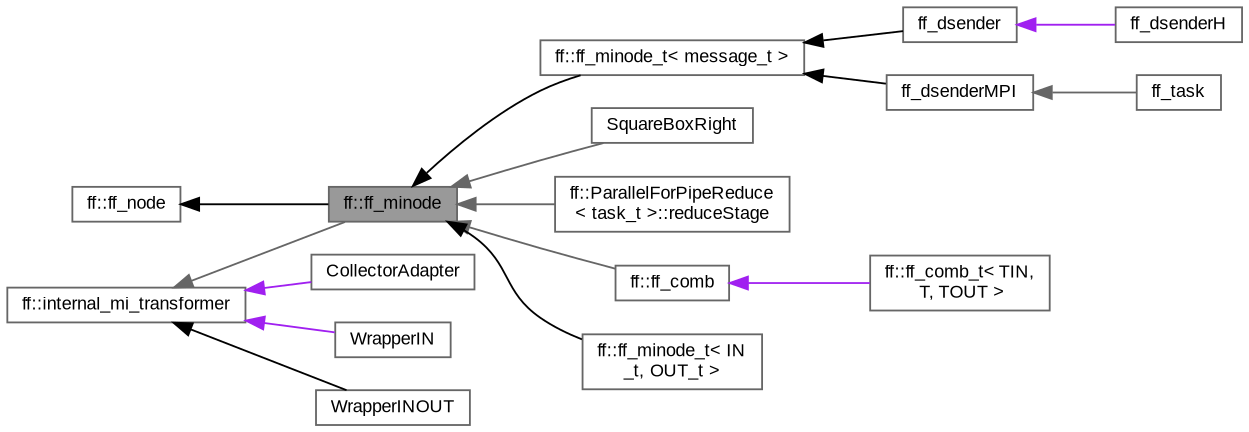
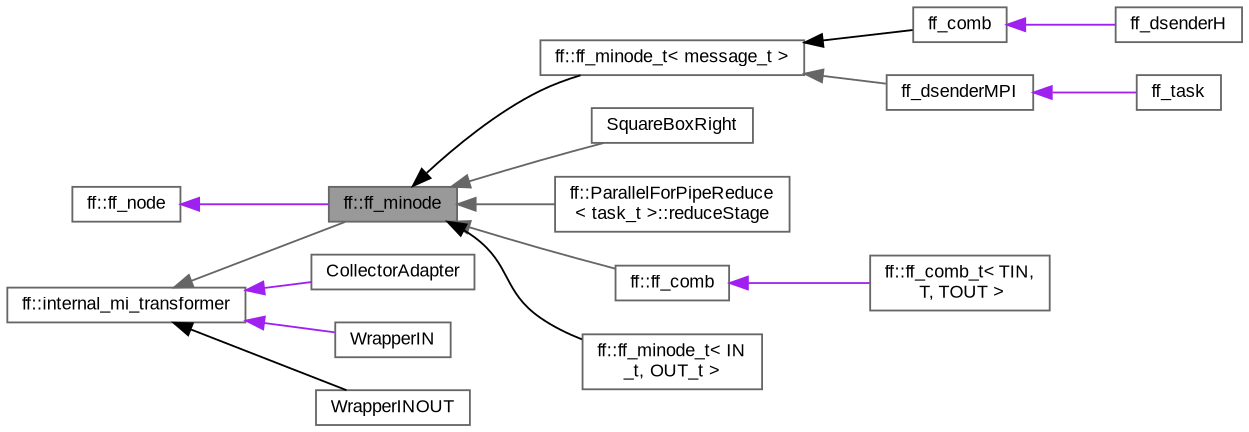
  digraph {
    fontname="Liberation Sans"
    rankdir=LR
    node [color=gray40 fillcolor=white fontname="Liberation Sans" fontsize=10 shape=box style=filled]
    edge [color=black dir=back fontname="Liberation Sans" fontsize=10 labelfontname=Helvetica labelfontsize=10 style=solid]
    n1 [fillcolor=grey60 fontcolor=black height=0.2 label="ff::ff_minode" width=0.4]
    n2 [height=0.2 label="ff::ff_minode_t\< message_t \>" width=0.4]
    n3 [height=0.2 label=SquareBoxRight width=0.4]
    n4 [height=0.2 label="ff::ParallelForPipeReduce\l\< task_t \>::reduceStage" width=0.4]
    n5 [height=0.2 label="ff::ff_comb" width=0.4]
    n6 [height=0.2 label="ff::ff_minode_t\< IN\l_t, OUT_t \>" width=0.4]
-   n7 [height=0.2 label=ff_dsender width=0.4]
+   n7 [height=0.2 label=ff_comb width=0.4]
    n8 [height=0.2 label=ff_dsenderMPI width=0.4]
    n9 [height=0.2 label="ff::ff_comb_t\< TIN,\l T, TOUT \>" width=0.4]
    n10 [height=0.2 label="ff::internal_mi_transformer" width=0.4]
    n11 [height=0.2 label=CollectorAdapter width=0.4]
    n12 [height=0.2 label=WrapperIN width=0.4]
    n13 [height=0.2 label=WrapperINOUT width=0.4]
    n14 [height=0.2 label="ff::ff_node" width=0.4]
    n15 [height=0.2 label=ff_dsenderH width=0.4]
    n16 [height=0.2 label=ff_task width=0.4]
    n1 -> n2
    n1 -> n3 [color=gray40]
    n1 -> n4 [color=gray40]
    n1 -> n5 [color=gray40]
    n1 -> n6
    n2 -> n7
-   n2 -> n8
+   n2 -> n8 [color=gray40]
    n5 -> n9 [color=purple]
    n7 -> n15 [color=purple]
-   n8 -> n16 [color=gray40]
+   n8 -> n16 [color=purple]
    n10 -> n1 [color=gray40]
    n10 -> n11 [color=purple]
    n10 -> n12 [color=purple]
    n10 -> n13
-   n14 -> n1
+   n14 -> n1 [color=purple]
  }
